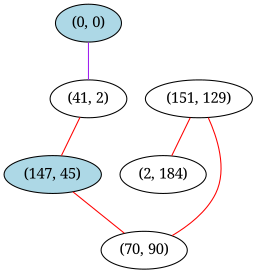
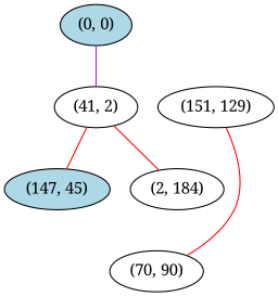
  graph {
    fontname="Noto Serif"
    node [fillcolor=white fontname="Noto Serif" style=filled]
    edge [color=red fontname="Noto Serif" weight=1]
    "(0, 0)" [fillcolor=lightblue]
    "(41, 2)"
    "(147, 45)" [fillcolor=lightblue]
    n4 [label="(70, 90)"]
    n5 [label="(2, 184)"]
    "(151, 129)"
    "(0, 0)" -- "(41, 2)" [color=purple weight=4]
    "(41, 2)" -- "(147, 45)"
-   "(147, 45)" -- n4
    "(151, 129)" -- n4
-   "(151, 129)" -- n5
+   "(41, 2)" -- n5
  }
